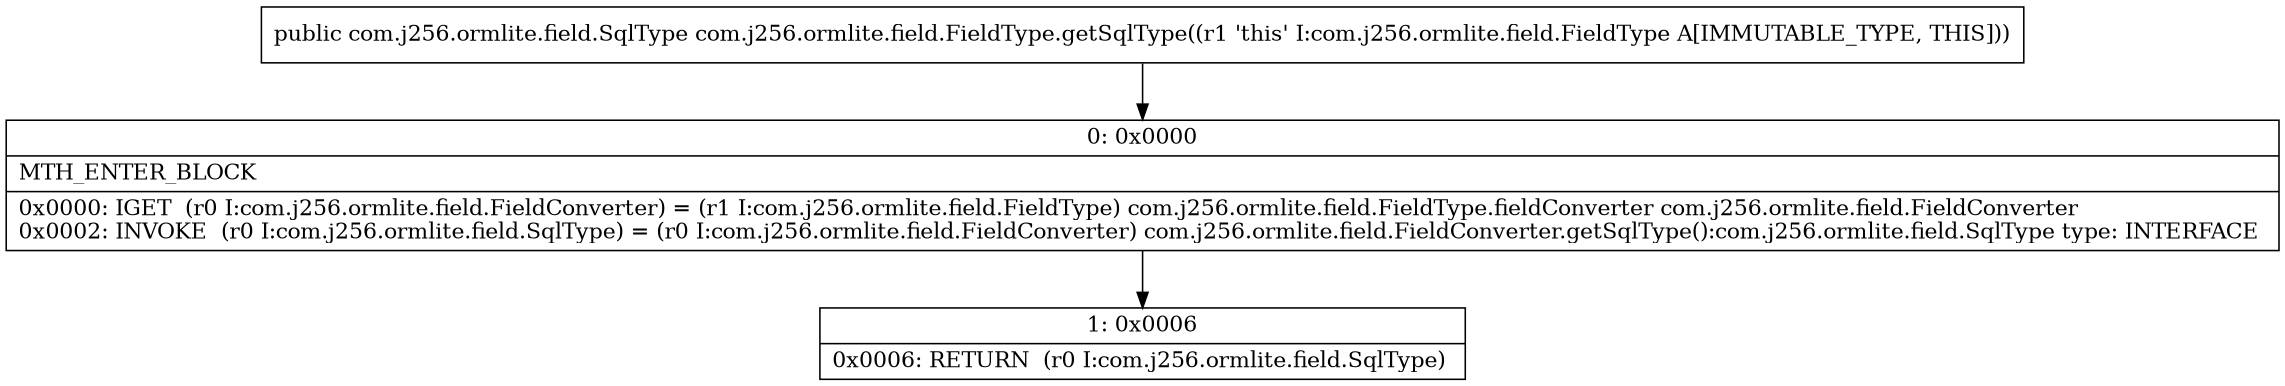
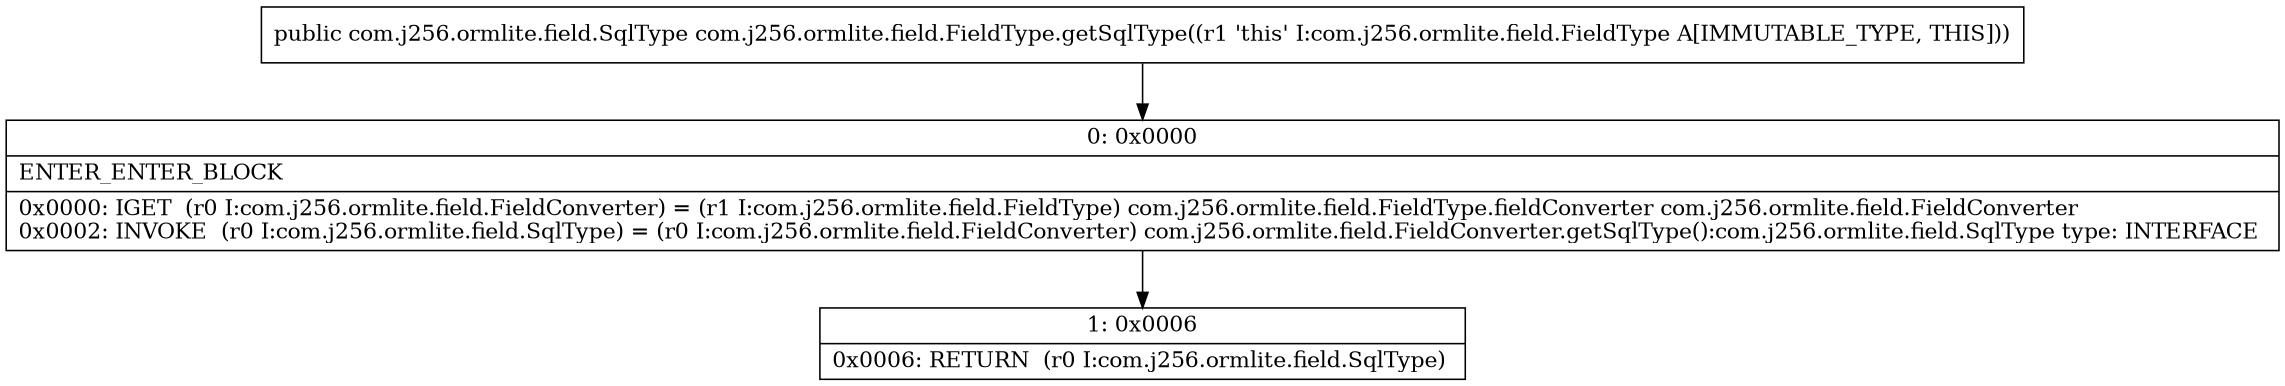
  digraph {
    node [shape=record]
-   n1 [label="{0\:\ 0x0000|MTH_ENTER_BLOCK\l|0x0000: IGET  (r0 I:com.j256.ormlite.field.FieldConverter) = (r1 I:com.j256.ormlite.field.FieldType) com.j256.ormlite.field.FieldType.fieldConverter com.j256.ormlite.field.FieldConverter \l0x0002: INVOKE  (r0 I:com.j256.ormlite.field.SqlType) = (r0 I:com.j256.ormlite.field.FieldConverter) com.j256.ormlite.field.FieldConverter.getSqlType():com.j256.ormlite.field.SqlType type: INTERFACE \l}"]
+   n1 [label="{0\:\ 0x0000|ENTER_ENTER_BLOCK\l|0x0000: IGET  (r0 I:com.j256.ormlite.field.FieldConverter) = (r1 I:com.j256.ormlite.field.FieldType) com.j256.ormlite.field.FieldType.fieldConverter com.j256.ormlite.field.FieldConverter \l0x0002: INVOKE  (r0 I:com.j256.ormlite.field.SqlType) = (r0 I:com.j256.ormlite.field.FieldConverter) com.j256.ormlite.field.FieldConverter.getSqlType():com.j256.ormlite.field.SqlType type: INTERFACE \l}"]
    n2 [label="{1\:\ 0x0006|0x0006: RETURN  (r0 I:com.j256.ormlite.field.SqlType) \l}"]
    n3 [label="{public com.j256.ormlite.field.SqlType com.j256.ormlite.field.FieldType.getSqlType((r1 'this' I:com.j256.ormlite.field.FieldType A[IMMUTABLE_TYPE, THIS])) }"]
    n1 -> n2
    n3 -> n1
  }
